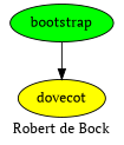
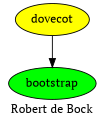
  digraph {
    label="Robert de Bock"
    fontname="PT Serif"
    node [style=filled fontname="PT Serif"]
    bootstrap [fillcolor=green]
    dovecot [fillcolor=yellow]
-   bootstrap -> dovecot [fontname="PT Serif"]
+   dovecot -> bootstrap [fontname="PT Serif"]
  }
